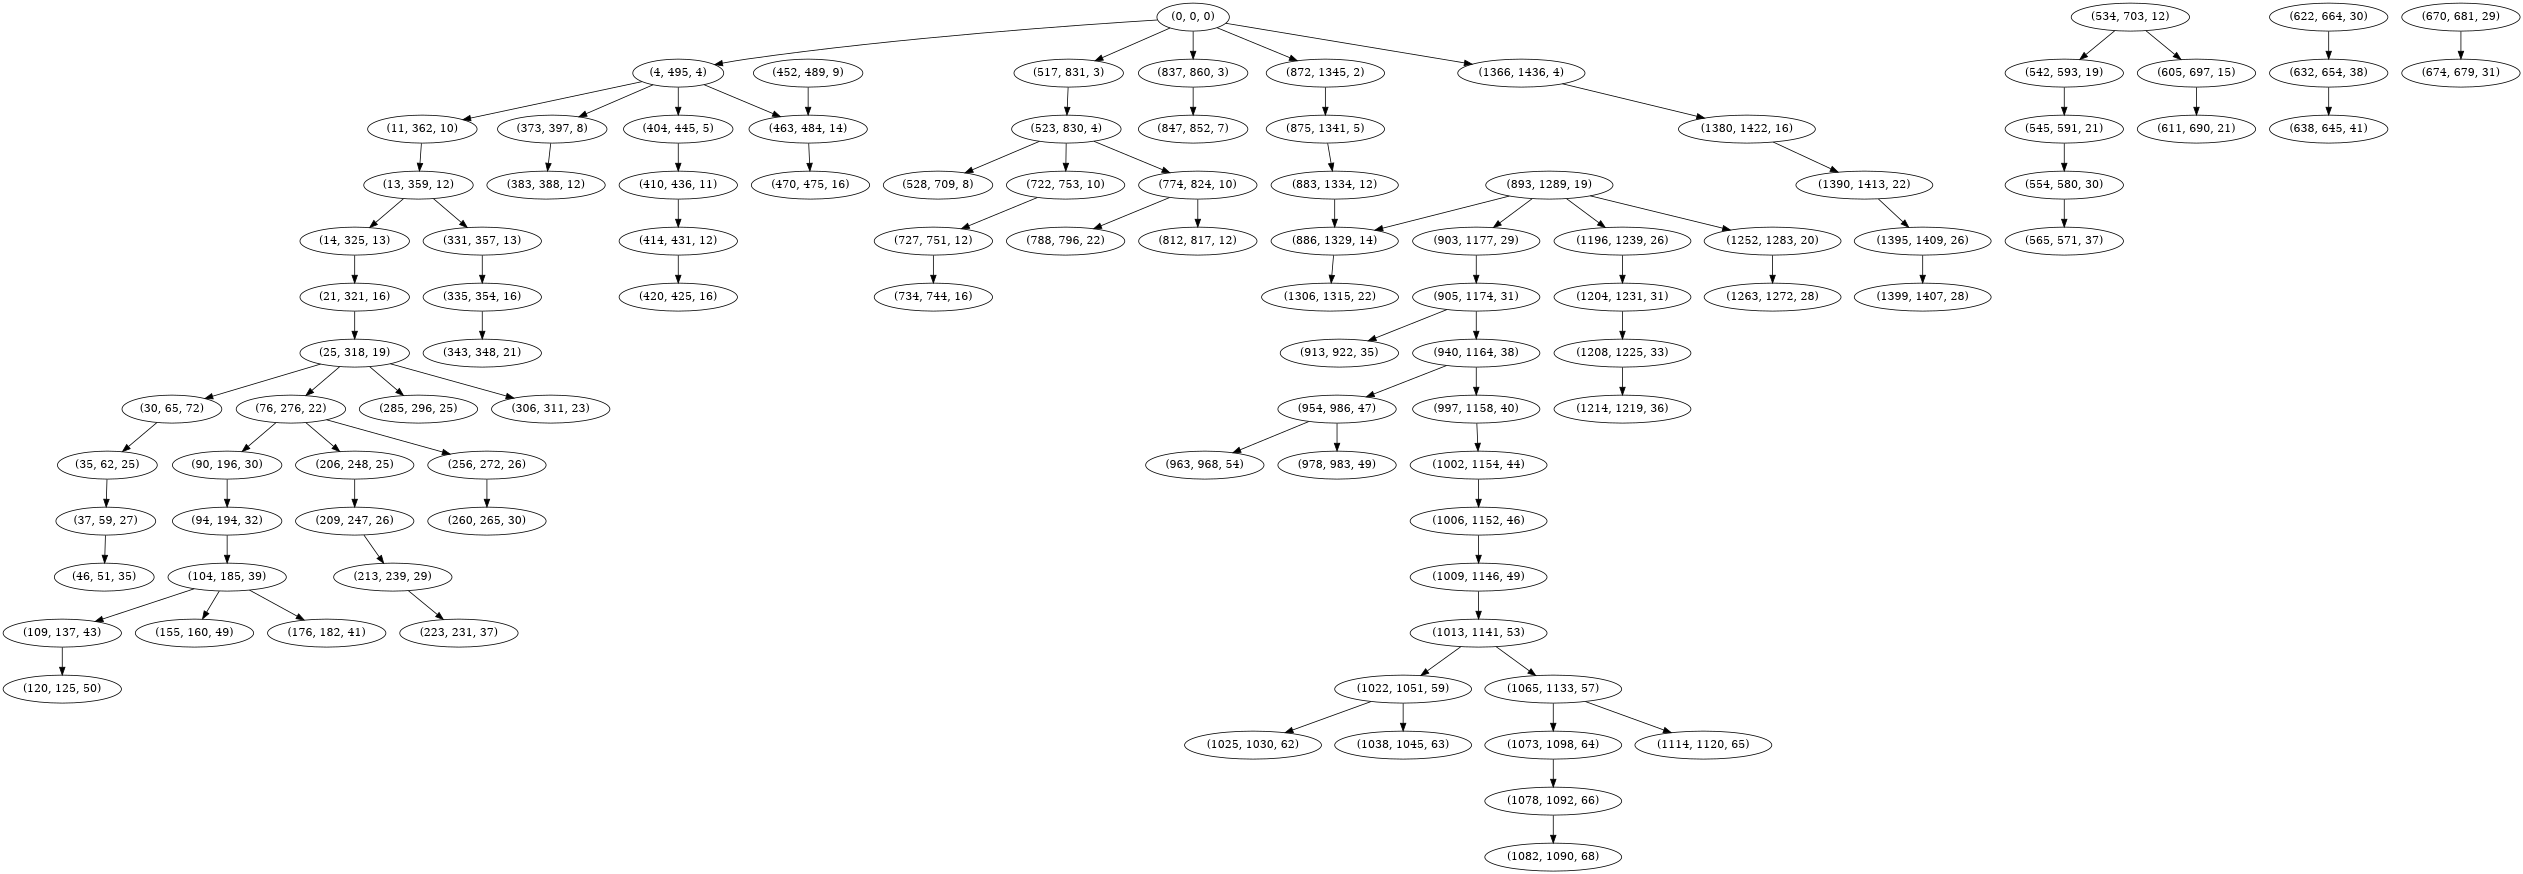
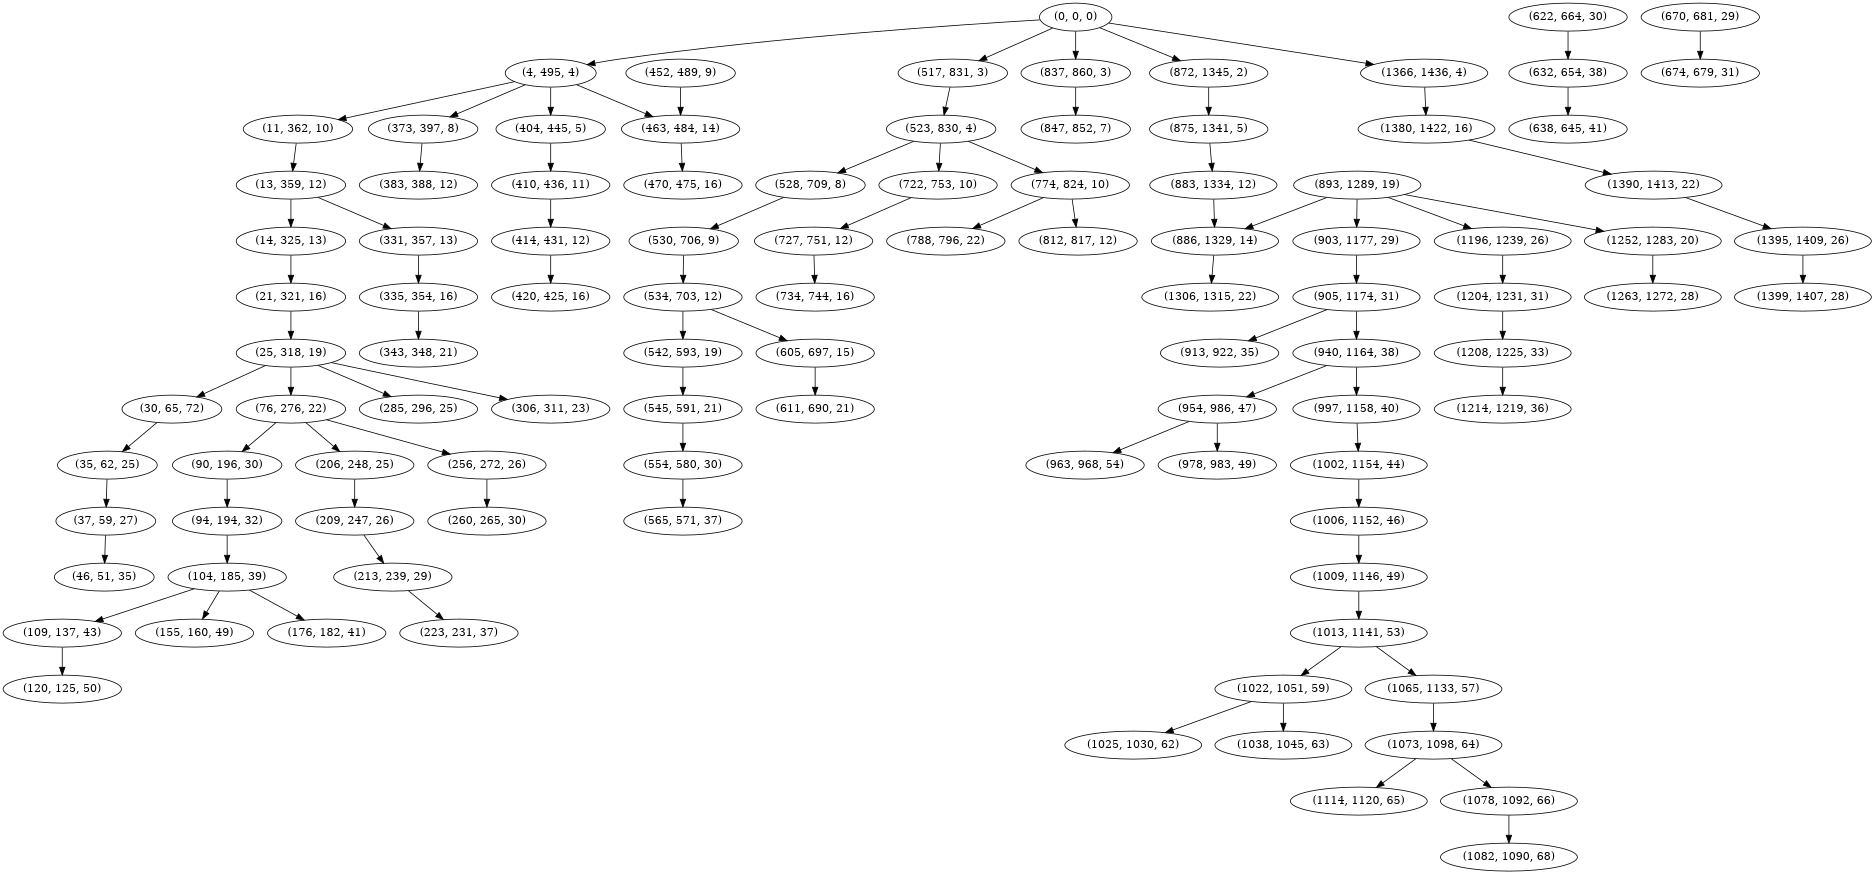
  digraph {
    "(0, 0, 0)"
    "(4, 495, 4)"
    "(517, 831, 3)"
    "(837, 860, 3)"
    "(872, 1345, 2)"
    "(1366, 1436, 4)"
    "(11, 362, 10)"
    "(373, 397, 8)"
    "(404, 445, 5)"
    "(463, 484, 14)"
    "(523, 830, 4)"
    "(847, 852, 7)"
    "(875, 1341, 5)"
    "(1380, 1422, 16)"
    "(13, 359, 12)"
    "(383, 388, 12)"
    "(410, 436, 11)"
    "(452, 489, 9)"
    "(14, 325, 13)"
    "(331, 357, 13)"
    "(21, 321, 16)"
    "(335, 354, 16)"
    "(25, 318, 19)"
    n24 [label="(30, 65, 72)"]
    "(76, 276, 22)"
    "(285, 296, 25)"
    "(306, 311, 23)"
    "(35, 62, 25)"
    "(90, 196, 30)"
    "(206, 248, 25)"
    "(256, 272, 26)"
    "(37, 59, 27)"
    "(46, 51, 35)"
    "(94, 194, 32)"
    "(209, 247, 26)"
    "(260, 265, 30)"
    "(104, 185, 39)"
    "(109, 137, 43)"
    "(155, 160, 49)"
    "(176, 182, 41)"
    "(120, 125, 50)"
    "(213, 239, 29)"
    "(223, 231, 37)"
    "(343, 348, 21)"
    "(414, 431, 12)"
    "(420, 425, 16)"
    "(470, 475, 16)"
    "(528, 709, 8)"
    "(722, 753, 10)"
    "(774, 824, 10)"
+   "(530, 706, 9)"
    "(727, 751, 12)"
    "(788, 796, 22)"
    "(812, 817, 12)"
    "(534, 703, 12)"
    "(542, 593, 19)"
    "(605, 697, 15)"
    "(545, 591, 21)"
    "(611, 690, 21)"
    "(554, 580, 30)"
    "(565, 571, 37)"
    "(622, 664, 30)"
    "(632, 654, 38)"
    "(670, 681, 29)"
    "(674, 679, 31)"
    "(638, 645, 41)"
    "(734, 744, 16)"
    "(883, 1334, 12)"
    "(886, 1329, 14)"
    "(1306, 1315, 22)"
    "(893, 1289, 19)"
    "(903, 1177, 29)"
    "(1196, 1239, 26)"
    "(1252, 1283, 20)"
    "(905, 1174, 31)"
    "(1204, 1231, 31)"
    "(1263, 1272, 28)"
    "(913, 922, 35)"
    "(940, 1164, 38)"
    "(954, 986, 47)"
    "(997, 1158, 40)"
    "(963, 968, 54)"
    "(978, 983, 49)"
    "(1002, 1154, 44)"
    "(1006, 1152, 46)"
    "(1009, 1146, 49)"
    "(1013, 1141, 53)"
    "(1022, 1051, 59)"
    "(1065, 1133, 57)"
    "(1025, 1030, 62)"
    "(1038, 1045, 63)"
    "(1073, 1098, 64)"
    "(1114, 1120, 65)"
    "(1078, 1092, 66)"
    "(1082, 1090, 68)"
    "(1208, 1225, 33)"
    "(1214, 1219, 36)"
    "(1390, 1413, 22)"
    "(1395, 1409, 26)"
    "(1399, 1407, 28)"
    "(0, 0, 0)" -> "(4, 495, 4)"
    "(0, 0, 0)" -> "(517, 831, 3)"
    "(0, 0, 0)" -> "(837, 860, 3)"
    "(0, 0, 0)" -> "(872, 1345, 2)"
    "(0, 0, 0)" -> "(1366, 1436, 4)"
    "(4, 495, 4)" -> "(11, 362, 10)"
    "(4, 495, 4)" -> "(373, 397, 8)"
    "(4, 495, 4)" -> "(404, 445, 5)"
    "(4, 495, 4)" -> "(463, 484, 14)"
    "(517, 831, 3)" -> "(523, 830, 4)"
    "(837, 860, 3)" -> "(847, 852, 7)"
    "(872, 1345, 2)" -> "(875, 1341, 5)"
    "(1366, 1436, 4)" -> "(1380, 1422, 16)"
    "(11, 362, 10)" -> "(13, 359, 12)"
    "(373, 397, 8)" -> "(383, 388, 12)"
    "(404, 445, 5)" -> "(410, 436, 11)"
    "(463, 484, 14)" -> "(470, 475, 16)"
    "(523, 830, 4)" -> "(528, 709, 8)"
    "(523, 830, 4)" -> "(722, 753, 10)"
    "(523, 830, 4)" -> "(774, 824, 10)"
    "(875, 1341, 5)" -> "(883, 1334, 12)"
    "(1380, 1422, 16)" -> "(1390, 1413, 22)"
    "(13, 359, 12)" -> "(14, 325, 13)"
    "(13, 359, 12)" -> "(331, 357, 13)"
    "(410, 436, 11)" -> "(414, 431, 12)"
    "(452, 489, 9)" -> "(463, 484, 14)"
    "(14, 325, 13)" -> "(21, 321, 16)"
    "(331, 357, 13)" -> "(335, 354, 16)"
    "(21, 321, 16)" -> "(25, 318, 19)"
    "(335, 354, 16)" -> "(343, 348, 21)"
    "(25, 318, 19)" -> n24
    "(25, 318, 19)" -> "(76, 276, 22)"
    "(25, 318, 19)" -> "(285, 296, 25)"
    "(25, 318, 19)" -> "(306, 311, 23)"
    n24 -> "(35, 62, 25)"
    "(76, 276, 22)" -> "(90, 196, 30)"
    "(76, 276, 22)" -> "(206, 248, 25)"
    "(76, 276, 22)" -> "(256, 272, 26)"
    "(35, 62, 25)" -> "(37, 59, 27)"
    "(90, 196, 30)" -> "(94, 194, 32)"
    "(206, 248, 25)" -> "(209, 247, 26)"
    "(256, 272, 26)" -> "(260, 265, 30)"
    "(37, 59, 27)" -> "(46, 51, 35)"
    "(94, 194, 32)" -> "(104, 185, 39)"
    "(209, 247, 26)" -> "(213, 239, 29)"
    "(104, 185, 39)" -> "(109, 137, 43)"
    "(104, 185, 39)" -> "(155, 160, 49)"
    "(104, 185, 39)" -> "(176, 182, 41)"
    "(109, 137, 43)" -> "(120, 125, 50)"
    "(213, 239, 29)" -> "(223, 231, 37)"
    "(414, 431, 12)" -> "(420, 425, 16)"
+   "(528, 709, 8)" -> "(530, 706, 9)"
    "(722, 753, 10)" -> "(727, 751, 12)"
    "(774, 824, 10)" -> "(788, 796, 22)"
    "(774, 824, 10)" -> "(812, 817, 12)"
+   "(530, 706, 9)" -> "(534, 703, 12)"
    "(727, 751, 12)" -> "(734, 744, 16)"
    "(534, 703, 12)" -> "(542, 593, 19)"
    "(534, 703, 12)" -> "(605, 697, 15)"
    "(542, 593, 19)" -> "(545, 591, 21)"
    "(605, 697, 15)" -> "(611, 690, 21)"
    "(545, 591, 21)" -> "(554, 580, 30)"
    "(554, 580, 30)" -> "(565, 571, 37)"
    "(622, 664, 30)" -> "(632, 654, 38)"
    "(632, 654, 38)" -> "(638, 645, 41)"
    "(670, 681, 29)" -> "(674, 679, 31)"
    "(883, 1334, 12)" -> "(886, 1329, 14)"
    "(886, 1329, 14)" -> "(1306, 1315, 22)"
    "(893, 1289, 19)" -> "(886, 1329, 14)"
    "(893, 1289, 19)" -> "(903, 1177, 29)"
    "(893, 1289, 19)" -> "(1196, 1239, 26)"
    "(893, 1289, 19)" -> "(1252, 1283, 20)"
    "(903, 1177, 29)" -> "(905, 1174, 31)"
    "(1196, 1239, 26)" -> "(1204, 1231, 31)"
    "(1252, 1283, 20)" -> "(1263, 1272, 28)"
    "(905, 1174, 31)" -> "(913, 922, 35)"
    "(905, 1174, 31)" -> "(940, 1164, 38)"
    "(1204, 1231, 31)" -> "(1208, 1225, 33)"
    "(940, 1164, 38)" -> "(954, 986, 47)"
    "(940, 1164, 38)" -> "(997, 1158, 40)"
    "(954, 986, 47)" -> "(963, 968, 54)"
    "(954, 986, 47)" -> "(978, 983, 49)"
    "(997, 1158, 40)" -> "(1002, 1154, 44)"
    "(1002, 1154, 44)" -> "(1006, 1152, 46)"
    "(1006, 1152, 46)" -> "(1009, 1146, 49)"
    "(1009, 1146, 49)" -> "(1013, 1141, 53)"
    "(1013, 1141, 53)" -> "(1022, 1051, 59)"
    "(1013, 1141, 53)" -> "(1065, 1133, 57)"
    "(1022, 1051, 59)" -> "(1025, 1030, 62)"
    "(1022, 1051, 59)" -> "(1038, 1045, 63)"
    "(1065, 1133, 57)" -> "(1073, 1098, 64)"
-   "(1065, 1133, 57)" -> "(1114, 1120, 65)"
+   "(1073, 1098, 64)" -> "(1114, 1120, 65)"
    "(1073, 1098, 64)" -> "(1078, 1092, 66)"
    "(1078, 1092, 66)" -> "(1082, 1090, 68)"
    "(1208, 1225, 33)" -> "(1214, 1219, 36)"
    "(1390, 1413, 22)" -> "(1395, 1409, 26)"
    "(1395, 1409, 26)" -> "(1399, 1407, 28)"
  }
